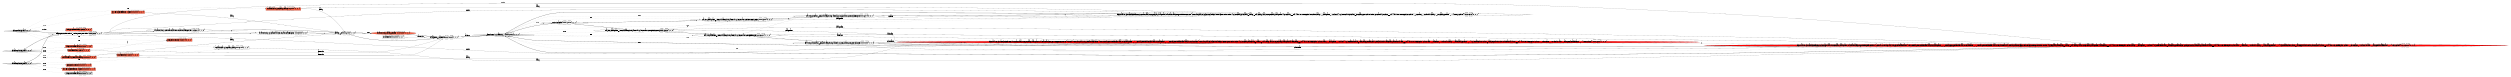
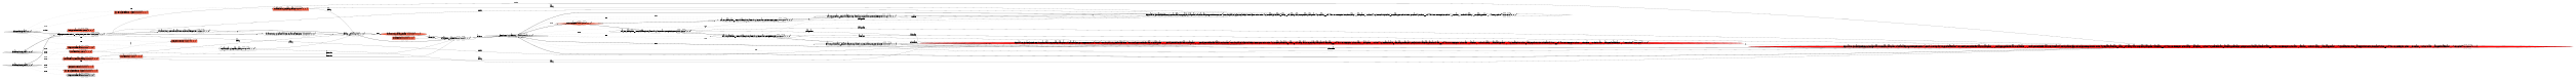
  digraph {
    rankdir=LR
    node [fillcolor=white shape=box style=filled]
    edge [style=dotted]
    n1 [fillcolor=tomato label="@Nullable final MySQLCatalog catalog@@@2@@@['1', '0', '0']"]
    n2 [label="catalog != null@@@6@@@['1', '1', '1']" shape=diamond]
    n3 [fillcolor=red label="objects.add(new AbstractObjectReference(columnName,dataSource.getCatalog(catalogName),null,RelationalObjectType.TYPE_TABLE_COLUMN){@NotNull @Override public String getFullQualifiedName(){return DBUtils.getQuotedIdentifier(dataSource,catalogName) + '.' + DBUtils.getQuotedIdentifier(dataSource,tableName) + '.' + DBUtils.getQuotedIdentifier(dataSource,columnName)}@Override public DBSObject resolveObject(DBRProgressMonitor monitor){MySQLCatalog tableCatalog = catalog != null? catalog: dataSource.getCatalog(catalogName)if (tableCatalog == null) {throw new DBException(\"Column catalog '\" + catalogName + \"' not found\")}MySQLTableBase table = tableCatalog.getTableCache().getObject(monitor,tableCatalog,tableName)if (table == null) {throw new DBException(\"Column table '\" + tableName + \"' not found in catalog '\" + tableCatalog.getName() + \"'\")}MySQLTableColumn column = table.getAttribute(monitor,columnName)if (column == null) {throw new DBException(\"Column '\" + columnName + \"' not found in table '\" + table.getFullQualifiedName() + \"'\")}return column}})@@@18@@@['1', '0', '0']" shape=ellipse]
    n4 [label="int tableNum = maxResults@@@10@@@['1', '1', '1']" shape=ellipse]
    n5 [fillcolor=tomato label="dbStat.setString(2,catalog.getName())@@@7@@@['1', '1', '1']" shape=ellipse]
    n6 [fillcolor=red label="objects.add(new AbstractObjectReference(columnName,dataSource.getCatalog(catalogName),null,,RelationalObjectType.TYPE_TABLE_COLUMN){@NotNull @Override public String getFullQualifiedName(){return DBUtils.getQuotedIdentifier(dataSource,catalogName) + '.' + DBUtils.getQuotedIdentifier(dataSource,tableName) + '.' + DBUtils.getQuotedIdentifier(dataSource,columnName)}@Override public DBSObject resolveObject(DBRProgressMonitor monitor){MySQLCatalog tableCatalog = catalog != null? catalog: dataSource.getCatalog(catalogName)if (tableCatalog == null) {throw new DBException(\"Column catalog '\" + catalogName + \"' not found\")}MySQLTableBase table = tableCatalog.getTableCache().getObject(monitor,tableCatalog,tableName)if (table == null) {throw new DBException(\"Column table '\" + tableName + \"' not found in catalog '\" + tableCatalog.getName() + \"'\")}MySQLTableColumn column = table.getAttribute(monitor,columnName)if (column == null) {throw new DBException(\"Column '\" + columnName + \"' not found in table '\" + table.getFullQualifiedName() + \"'\")}return column}})@@@18@@@['0', '1', '0']" shape=ellipse]
    n7 [fillcolor=lightgray label="dbResult.next() && tableNum-- > 0@@@11@@@['1', '1', '1']" shape=diamond]
    n8 [fillcolor=tomato label="int maxResults@@@2@@@['1', '0', '0']"]
-   n9 [label="monitor.isCanceled()@@@12@@@['1', '1', '1']" shape=diamond]
+   n9 [fillcolor=tomato label="monitor.isCanceled()@@@12@@@['1', '1', '1']" shape=diamond]
    n10 [label="final String catalogName = JDBCUtils.safeGetString(dbResult,MySQLConstants.COL_ROUTINE_SCHEMA)@@@15@@@['0', '0', '1']" shape=ellipse]
    n11 [label="final String catalogName = JDBCUtils.safeGetString(dbResult,MySQLConstants.COL_TABLE_SCHEMA)@@@15@@@['1', '1', '0']" shape=ellipse]
    n12 [label="final String procName = JDBCUtils.safeGetString(dbResult,MySQLConstants.COL_ROUTINE_NAME)@@@16@@@['0', '0', '1']" shape=ellipse]
    n13 [label="objects.add(new AbstractObjectReference(procName,dataSource.getCatalog(catalogName),null,RelationalObjectType.TYPE_PROCEDURE){@Override public DBSObject resolveObject(DBRProgressMonitor monitor){MySQLCatalog procCatalog = catalog != null? catalog: dataSource.getCatalog(catalogName)if (procCatalog == null) {throw new DBException(\"Procedure catalog '\" + catalogName + \"' not found\")}MySQLProcedure procedure = procCatalog.getProcedure(monitor,procName)if (procedure == null) {throw new DBException(\"Procedure '\" + procName + \"' not found in catalog '\" + procCatalog.getName() + \"'\")}return procedure}})@@@17@@@['0', '0', '1']" shape=ellipse]
    n14 [label="final String tableName = JDBCUtils.safeGetString(dbResult,MySQLConstants.COL_TABLE_NAME)@@@16@@@['1', '1', '0']" shape=ellipse]
    n15 [fillcolor=tomato label="JDBCSession session@@@2@@@['0', '1', '0']"]
    n16 [fillcolor=tomato label="@Nullable final MySQLCatalog catalog@@@2@@@['0', '0', '1']"]
    n17 [label="final String columnName = JDBCUtils.safeGetString(dbResult,MySQLConstants.COL_COLUMN_NAME)@@@17@@@['1', '1', '0']" shape=ellipse]
    n18 [label="DBRProgressMonitor monitor = session.getProgressMonitor()@@@3@@@['1', '1', '1']" shape=ellipse]
    n19 [label="dbStat.setString(1,constrNameMask.toLowerCase(Locale.ENGLISH))@@@5@@@['1', '1', '0']" shape=ellipse]
    n20 [label="dbStat.setString(1,procNameMask.toLowerCase(Locale.ENGLISH))@@@5@@@['0', '0', '1']" shape=ellipse]
    n21 [fillcolor=tomato label="String procNameMask@@@2@@@['0', '0', '1']"]
    n22 [fillcolor=tomato label="int maxResults@@@2@@@['1', '1', '0']"]
    n23 [fillcolor=tomato label="JDBCSession session@@@2@@@['0', '0', '1']"]
    n24 [fillcolor=tomato label="List<DBSObjectReference> objects@@@2@@@['0', '1', '0']"]
    n25 [fillcolor=lightgray label="findProceduresByMask['0', '0', '1']" shape=diamond]
    n26 [fillcolor=tomato label="List<DBSObjectReference> objects@@@2@@@['0', '0', '1']"]
    n27 [label="@Nullable final MySQLCatalog catalog@@@2@@@['0', '1', '0']"]
-   n28 [label="int maxResults@@@2@@@['0', '0', '1']"]
+   n28 [fillcolor=tomato label="int maxResults@@@2@@@['0', '0', '1']"]
    n29 [fillcolor=tomato label="String constrNameMask@@@2@@@['1', '0', '0']"]
    n30 [fillcolor=lightgray label="findTableColumnsByMask['0', '1', '0']" shape=diamond]
    n31 [fillcolor=lightgray label="String constrNameMask@@@2@@@['0', '1', '0']"]
    n32 [fillcolor=lightgray label="findTableColumnsByMask['1', '0', '0']" shape=diamond]
    n1 -> n2 [label=catalog style=solid]
    n1 -> n3 [label=catalog style=solid]
    n2 -> n4 [style=bold]
    n2 -> n5 [style=bold]
    n2 -> n5 [label=true]
    n3 -> n6 [label=0 style=dashed]
    n3 -> n7 [style=bold]
    n4 -> n7 [label=tableNum style=solid]
    n4 -> n7 [style=bold]
    n5 -> n4 [style=bold]
    n6 -> n7 [style=bold]
    n7 -> n3 [label=true]
    n7 -> n6 [label=true]
    n7 -> n9 [style=bold]
    n7 -> n9 [label=true]
    n7 -> n10 [label=true]
    n7 -> n11 [label=true]
    n7 -> n12 [label=true]
    n7 -> n13 [label=true]
    n7 -> n14 [label=true]
    n7 -> n17 [label=true]
    n8 -> n4 [label=maxResults style=solid]
    n9 -> n10 [style=bold]
    n9 -> n11 [style=bold]
    n10 -> n12 [style=bold]
    n10 -> n13 [label=catalogName style=solid]
    n11 -> n3 [label=catalogName style=solid]
    n11 -> n6 [label=catalogName style=solid]
    n11 -> n10 [label=0 style=dashed]
    n11 -> n14 [style=bold]
    n12 -> n13 [style=bold]
    n12 -> n13 [label=procName style=solid]
    n13 -> n7 [style=bold]
    n14 -> n3 [label=tableName style=solid]
    n14 -> n6 [label=tableName style=solid]
    n14 -> n12 [label=0 style=dashed]
    n14 -> n17 [style=bold]
    n16 -> n2 [label=catalog style=solid]
    n16 -> n13 [label=catalog style=solid]
    n17 -> n3 [label=columnName style=solid]
    n17 -> n3 [style=bold]
    n17 -> n6 [style=bold]
    n17 -> n6 [label=columnName style=solid]
    n18 -> n3 [label=monitor style=solid]
    n18 -> n6 [label=monitor style=solid]
    n18 -> n13 [label=monitor style=solid]
    n18 -> n19 [style=bold]
    n18 -> n20 [style=bold]
    n19 -> n2 [style=bold]
    n19 -> n20 [label=0 style=dashed]
    n20 -> n2 [style=bold]
    n22 -> n4 [label=maxResults style=solid]
    n22 -> n23 [label=5 style=dashed]
    n25 -> n16 [label=true]
    n25 -> n18 [style=bold]
    n25 -> n21 [label=monitor]
    n25 -> n23 [label=true]
    n25 -> n26 [label=true]
    n25 -> n27 [label=true]
-   n26 -> n2 [label=catalog style=solid]
+   n27 -> n2 [label=catalog style=solid]
    n27 -> n6 [label=catalog style=solid]
    n28 -> n4 [label=maxResults style=solid]
    n30 -> n15 [label=true]
    n30 -> n18 [style=bold]
    n30 -> n22 [label=true]
    n30 -> n24 [label=true]
    n30 -> n27 [label=true]
    n30 -> n31 [label=true]
    n32 -> n1 [label=true]
    n32 -> n8 [label=true]
    n32 -> n18 [style=bold]
    n32 -> n22 [label=true]
    n32 -> n29 [label=true]
  }
